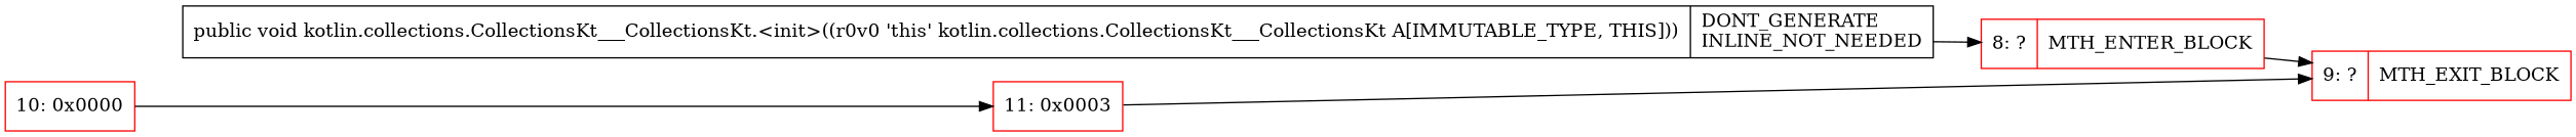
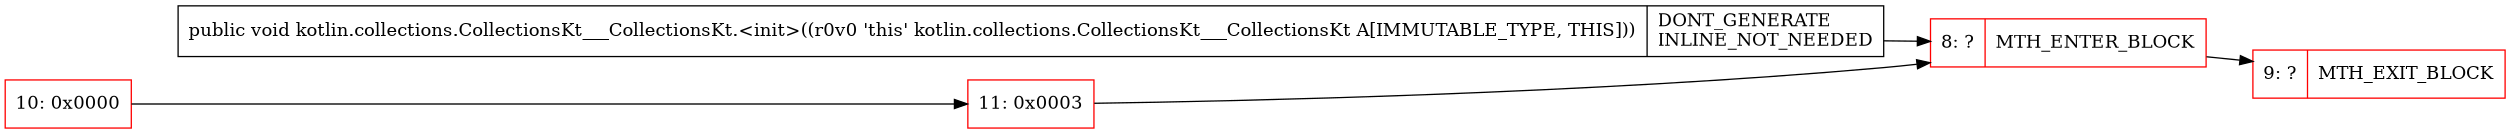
  digraph {
    rankdir=LR
    node [color=red shape=record]
    n1 [label="{8\:\ ?|MTH_ENTER_BLOCK\l}"]
    n2 [label="{9\:\ ?|MTH_EXIT_BLOCK\l}"]
    n3 [label="{10\:\ 0x0000}"]
    n4 [label="{11\:\ 0x0003}"]
    n5 [label="{public void kotlin.collections.CollectionsKt___CollectionsKt.\<init\>((r0v0 'this' kotlin.collections.CollectionsKt___CollectionsKt A[IMMUTABLE_TYPE, THIS]))  | DONT_GENERATE\lINLINE_NOT_NEEDED\l}" color=""]
    subgraph cluster_1 {
      label="R(0)"
    }
    n1 -> n2
    n3 -> n4
-   n4 -> n2
+   n4 -> n1
    n5 -> n1
  }
